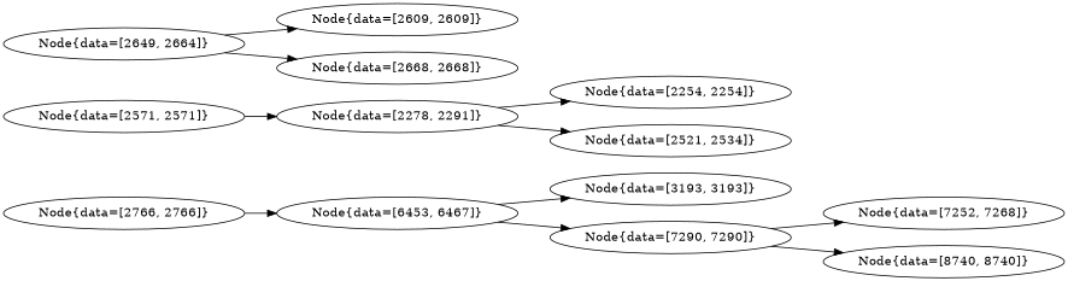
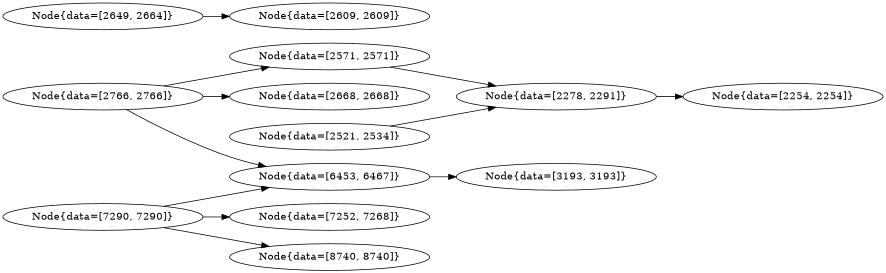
  digraph {
    rankdir=LR
    n1 [label="Node{data=[2766, 2766]}"]
    n2 [label="Node{data=[2571, 2571]}"]
    n3 [label="Node{data=[6453, 6467]}"]
    n4 [label="Node{data=[2278, 2291]}"]
    n5 [label="Node{data=[3193, 3193]}"]
    n6 [label="Node{data=[7290, 7290]}"]
    n7 [label="Node{data=[2254, 2254]}"]
    n8 [label="Node{data=[2521, 2534]}"]
    n9 [label="Node{data=[2649, 2664]}"]
    n10 [label="Node{data=[2609, 2609]}"]
    n11 [label="Node{data=[2668, 2668]}"]
    n12 [label="Node{data=[7252, 7268]}"]
    n13 [label="Node{data=[8740, 8740]}"]
+   n1 -> n2
    n1 -> n3
    n2 -> n4
    n3 -> n5
-   n3 -> n6
+   n6 -> n3
    n4 -> n7
-   n4 -> n8
+   n8 -> n4
    n6 -> n12
    n6 -> n13
    n9 -> n10
-   n9 -> n11
+   n1 -> n11
  }
